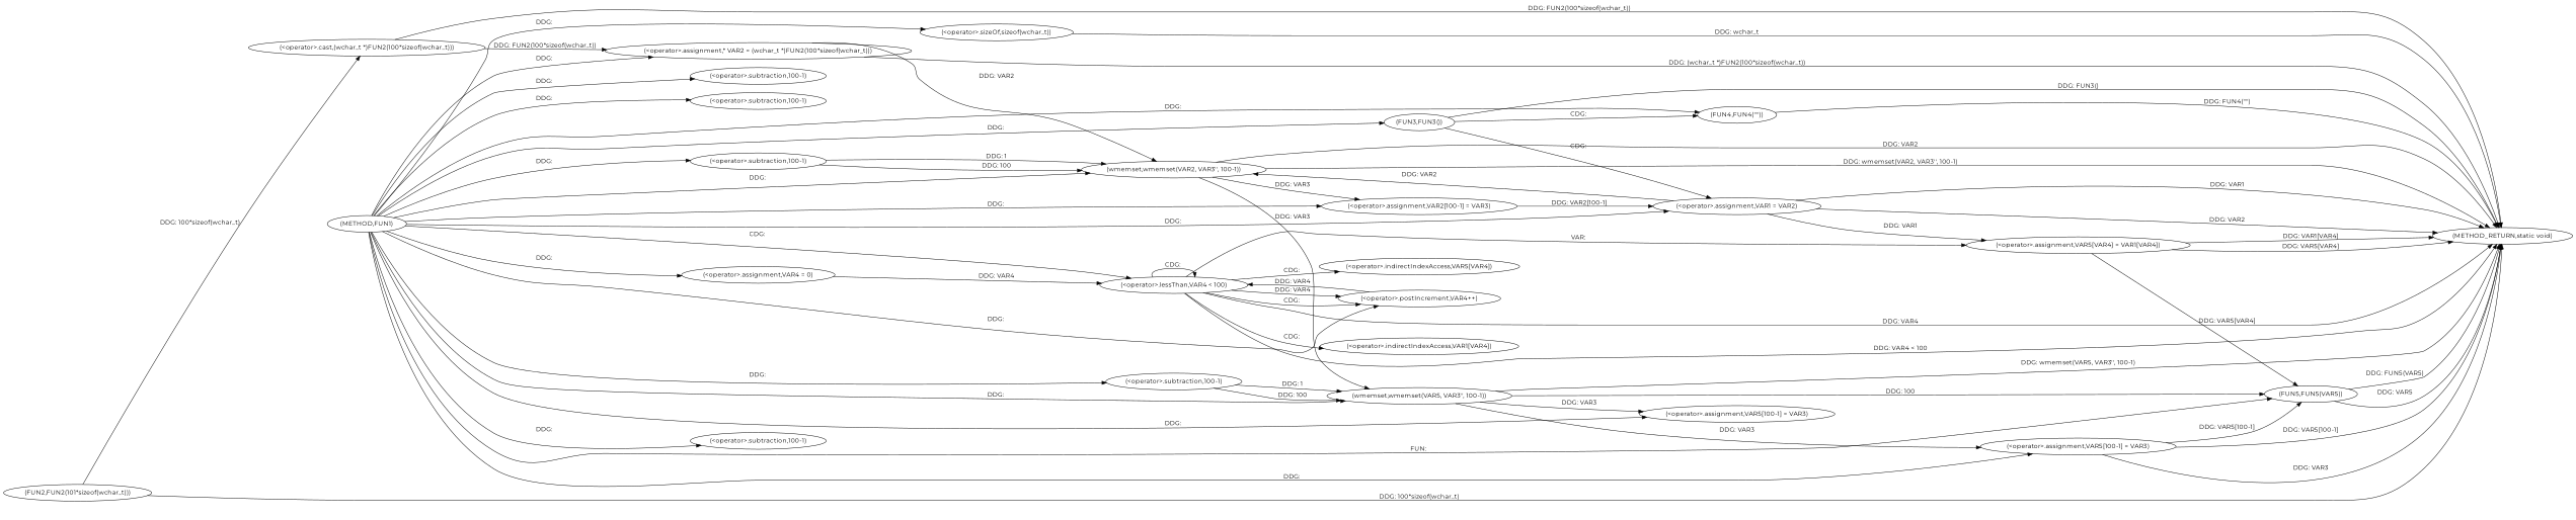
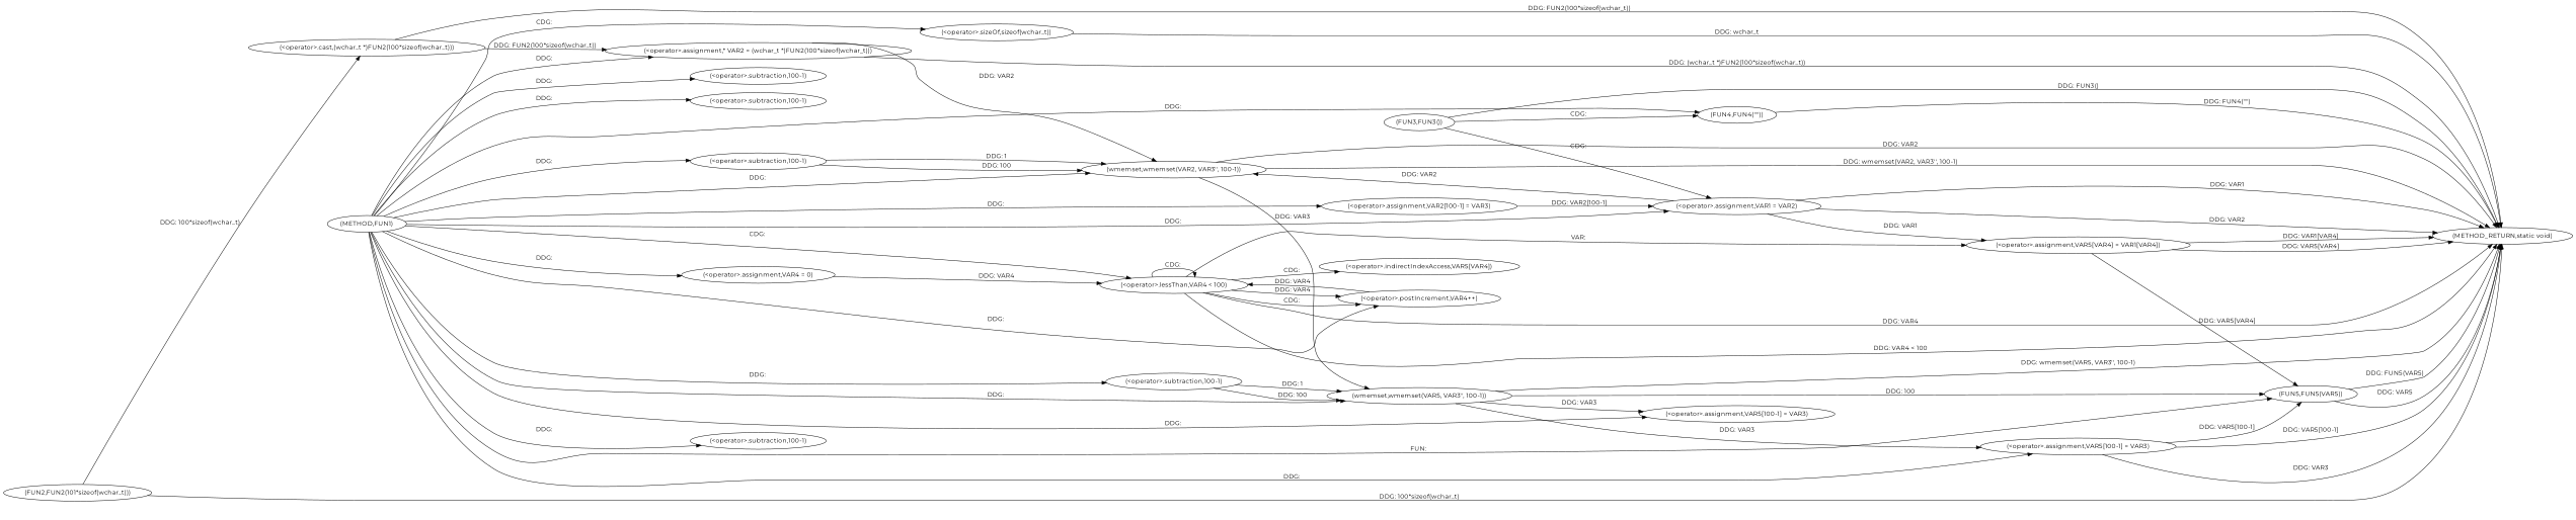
  digraph {
    fontname=Montserrat
    rankdir=LR
    node [fontname=Montserrat]
    edge [fontname=Montserrat]
    n1 [label="(METHOD,FUN1)"]
    n2 [label="(<operator>.assignment,* VAR2 = (wchar_t *)FUN2(100*sizeof(wchar_t)))"]
    n3 [label="(<operator>.sizeOf,sizeof(wchar_t))"]
    n4 [label="(wmemset,wmemset(VAR2, VAR3'', 100-1))"]
    n5 [label="(<operator>.subtraction,100-1)"]
    n6 [label="(<operator>.assignment,VAR2[100-1] = VAR3)"]
    n7 [label="(<operator>.subtraction,100-1)"]
    n8 [label="(FUN3,FUN3())"]
    n9 [label="(FUN4,FUN4(\"\"))"]
    n10 [label="(<operator>.assignment,VAR1 = VAR2)"]
    n11 [label="(wmemset,wmemset(VAR5, VAR3'', 100-1))"]
    n12 [label="(<operator>.subtraction,100-1)"]
    n13 [label="(<operator>.assignment,VAR5[100-1] = VAR3)"]
    n14 [label="(<operator>.subtraction,100-1)"]
    n15 [label="(<operator>.assignment,VAR4 = 0)"]
    n16 [label="(<operator>.lessThan,VAR4 < 100)"]
    n17 [label="(<operator>.postIncrement,VAR4++)"]
    n18 [label="(<operator>.assignment,VAR5[100-1] = VAR3)"]
    n19 [label="(<operator>.subtraction,100-1)"]
    n20 [label="(FUN5,FUN5(VAR5))"]
    n21 [label="(METHOD_RETURN,static void)"]
    n22 [label="(<operator>.assignment,VAR5[VAR4] = VAR1[VAR4])"]
    n23 [label="(<operator>.indirectIndexAccess,VAR5[VAR4])"]
-   n24 [label="(<operator>.indirectIndexAccess,VAR1[VAR4])"]
    n25 [label="(<operator>.cast,(wchar_t *)FUN2(100*sizeof(wchar_t)))"]
    n26 [label="(FUN2,FUN2(101*sizeof(wchar_t)))"]
    n1 -> n2 [label="DDG: "]
-   n1 -> n3 [label="DDG: "]
+   n1 -> n3 [label="CDG: "]
    n1 -> n4 [label="DDG: "]
    n1 -> n5 [label="DDG: "]
    n1 -> n6 [label="DDG: "]
    n1 -> n7 [label="DDG: "]
-   n1 -> n8 [label="DDG: "]
    n1 -> n9 [label="DDG: "]
    n1 -> n10 [label="DDG: "]
    n1 -> n11 [label="DDG: "]
    n1 -> n12 [label="DDG: "]
    n1 -> n13 [label="DDG: "]
    n1 -> n14 [label="DDG: "]
    n1 -> n15 [label="DDG: "]
    n1 -> n16 [label="CDG: "]
    n1 -> n17 [label="DDG: "]
    n1 -> n18 [label="DDG: "]
    n1 -> n19 [label="DDG: "]
    n1 -> n20 [label="FUN: "]
    n2 -> n4 [label="DDG: VAR2"]
    n2 -> n21 [label="DDG: (wchar_t *)FUN2(100*sizeof(wchar_t))"]
    n3 -> n21 [label="DDG: wchar_t"]
-   n4 -> n6 [label="DDG: VAR3"]
    n4 -> n11 [label="DDG: VAR3"]
    n4 -> n21 [label="DDG: VAR2"]
    n4 -> n21 [label="DDG: wmemset(VAR2, VAR3'', 100-1)"]
    n5 -> n4 [label="DDG: 100"]
    n5 -> n4 [label="DDG: 1"]
    n6 -> n10 [label="DDG: VAR2[100-1]"]
    n8 -> n9 [label="CDG: "]
    n8 -> n10 [label="CDG: "]
    n8 -> n21 [label="DDG: FUN3()"]
    n9 -> n21 [label="DDG: FUN4(\"\")"]
    n10 -> n4 [label="DDG: VAR2"]
    n10 -> n21 [label="DDG: VAR1"]
    n10 -> n21 [label="DDG: VAR2"]
    n10 -> n22 [label="DDG: VAR1"]
    n11 -> n13 [label="DDG: VAR3"]
    n11 -> n18 [label="DDG: VAR3"]
    n11 -> n20 [label="DDG: 100"]
    n11 -> n21 [label="DDG: wmemset(VAR5, VAR3'', 100-1)"]
    n12 -> n11 [label="DDG: 100"]
    n12 -> n11 [label="DDG: 1"]
    n15 -> n16 [label="DDG: VAR4"]
    n16 -> n16 [label="CDG: "]
    n16 -> n17 [label="DDG: VAR4"]
    n16 -> n17 [label="CDG: "]
    n16 -> n21 [label="DDG: VAR4"]
    n16 -> n21 [label="DDG: VAR4 < 100"]
    n16 -> n22 [label="VAR: "]
    n16 -> n23 [label="CDG: "]
-   n16 -> n24 [label="CDG: "]
    n17 -> n16 [label="DDG: VAR4"]
    n18 -> n20 [label="DDG: VAR5[100-1]"]
    n18 -> n21 [label="DDG: VAR5[100-1]"]
    n18 -> n21 [label="DDG: VAR3"]
    n20 -> n21 [label="DDG: FUN5(VAR5)"]
    n20 -> n21 [label="DDG: VAR5"]
    n22 -> n20 [label="DDG: VAR5[VAR4]"]
    n22 -> n21 [label="DDG: VAR1[VAR4]"]
    n22 -> n21 [label="DDG: VAR5[VAR4]"]
    n25 -> n2 [label="DDG: FUN2(100*sizeof(wchar_t))"]
    n25 -> n21 [label="DDG: FUN2(100*sizeof(wchar_t))"]
    n26 -> n21 [label="DDG: 100*sizeof(wchar_t)"]
    n26 -> n25 [label="DDG: 100*sizeof(wchar_t)"]
  }
